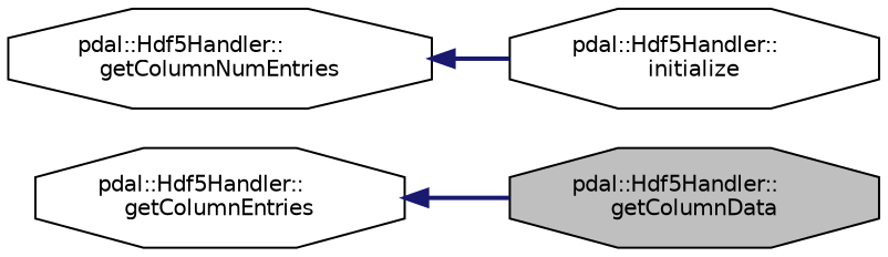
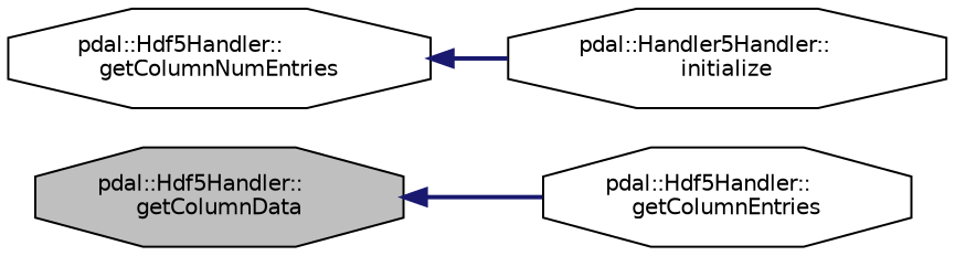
  digraph {
    rankdir=LR
    node [color=black fillcolor=white fontname=Helvetica fontsize=10 shape=octagon style=filled]
    edge [color=midnightblue dir=back fontname=Helvetica fontsize=10 labelfontname=Helvetica labelfontsize=10 style=bold]
    n1 [fillcolor=grey75 fontcolor=black height=0.2 label="pdal::Hdf5Handler::\lgetColumnData" width=0.4]
    n2 [height=0.2 label="pdal::Hdf5Handler::\lgetColumnEntries" width=0.4]
    n3 [height=0.2 label="pdal::Hdf5Handler::\lgetColumnNumEntries" width=0.4]
-   n4 [height=0.2 label="pdal::Hdf5Handler::\linitialize" width=0.4]
-   n2 -> n1
+   n4 [height=0.2 label="pdal::Handler5Handler::\linitialize" width=0.4]
+   n1 -> n2
    n3 -> n4
  }
